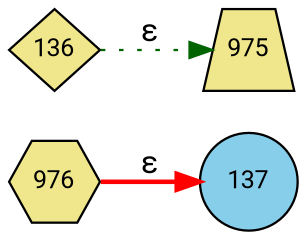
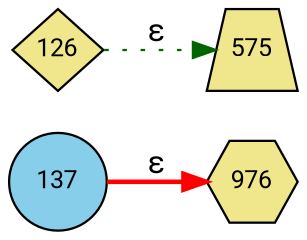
  digraph {
    fontname=Roboto
    rankdir=LR
    node [fillcolor=khaki fixedsize=true fontname=Roboto fontsize=11 style=filled peripheries=1]
    edge [fontname=Roboto]
    n1 [fillcolor=skyblue label=137 shape=circle width=.6 peripheries=""]
    n2 [label=976 shape=hexagon width=.55]
-   n3 [label=136 shape=diamond width=.55]
-   n4 [label=975 shape=trapezium width=.55]
-   n2 -> n1 [color=red label="&epsilon;" style=bold]
+   n3 [label=126 shape=diamond width=.55]
+   n4 [label=575 shape=trapezium width=.55]
+   n1 -> n2 [color=red label="&epsilon;" style=bold]
    n3 -> n4 [color=darkgreen label="&epsilon;" style=dotted]
  }
